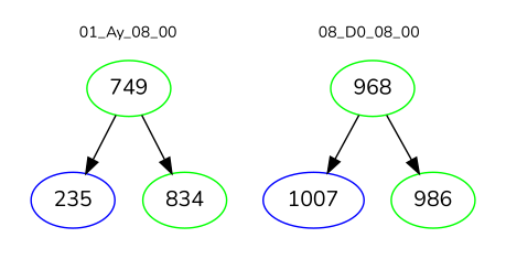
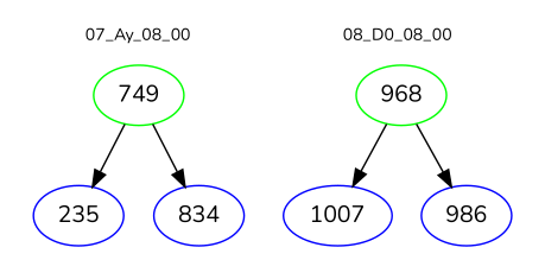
  digraph {
    fontname=Nunito
    node [color=green fontname=Nunito]
    edge [color=black fontname=Nunito]
    n1 [label=749]
    n2 [color=blue label=235]
-   n3 [label=834]
+   n3 [color=blue label=834]
    n4 [label=968]
    n5 [color=blue label=1007]
-   n6 [label=986]
+   n6 [color=blue label=986]
    subgraph cluster_1 {
      color=white
      fontsize=10
-     label="01_Ay_08_00"
+     label="07_Ay_08_00"
      n1
      n2
      n3
    }
    subgraph cluster_2 {
      color=white
      fontsize=10
      label="08_D0_08_00"
      n4
      n5
      n6
    }
    n1 -> n2
    n1 -> n3
    n4 -> n5
    n4 -> n6
  }
